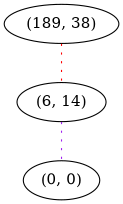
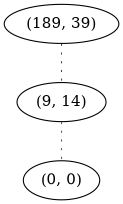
  graph {
    edge [style=dotted]
-   "(189, 39)" [label="(189, 38)"]
-   "(9, 14)" [label="(6, 14)"]
+   "(189, 39)"
+   "(9, 14)"
    "(0, 0)"
    "(189, 39)" -- "(9, 14)" [color=red weight=1]
    "(9, 14)" -- "(0, 0)" [color=purple weight=4]
  }
